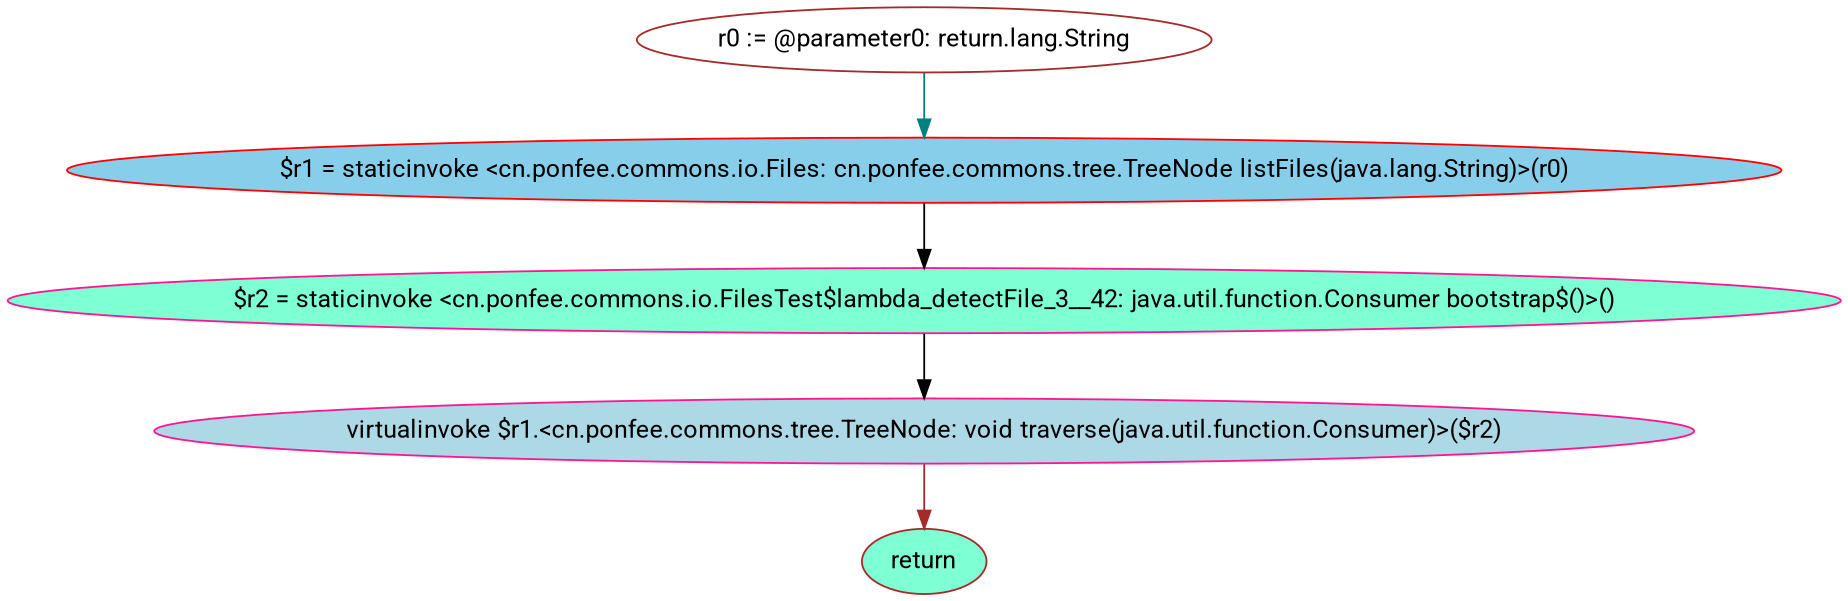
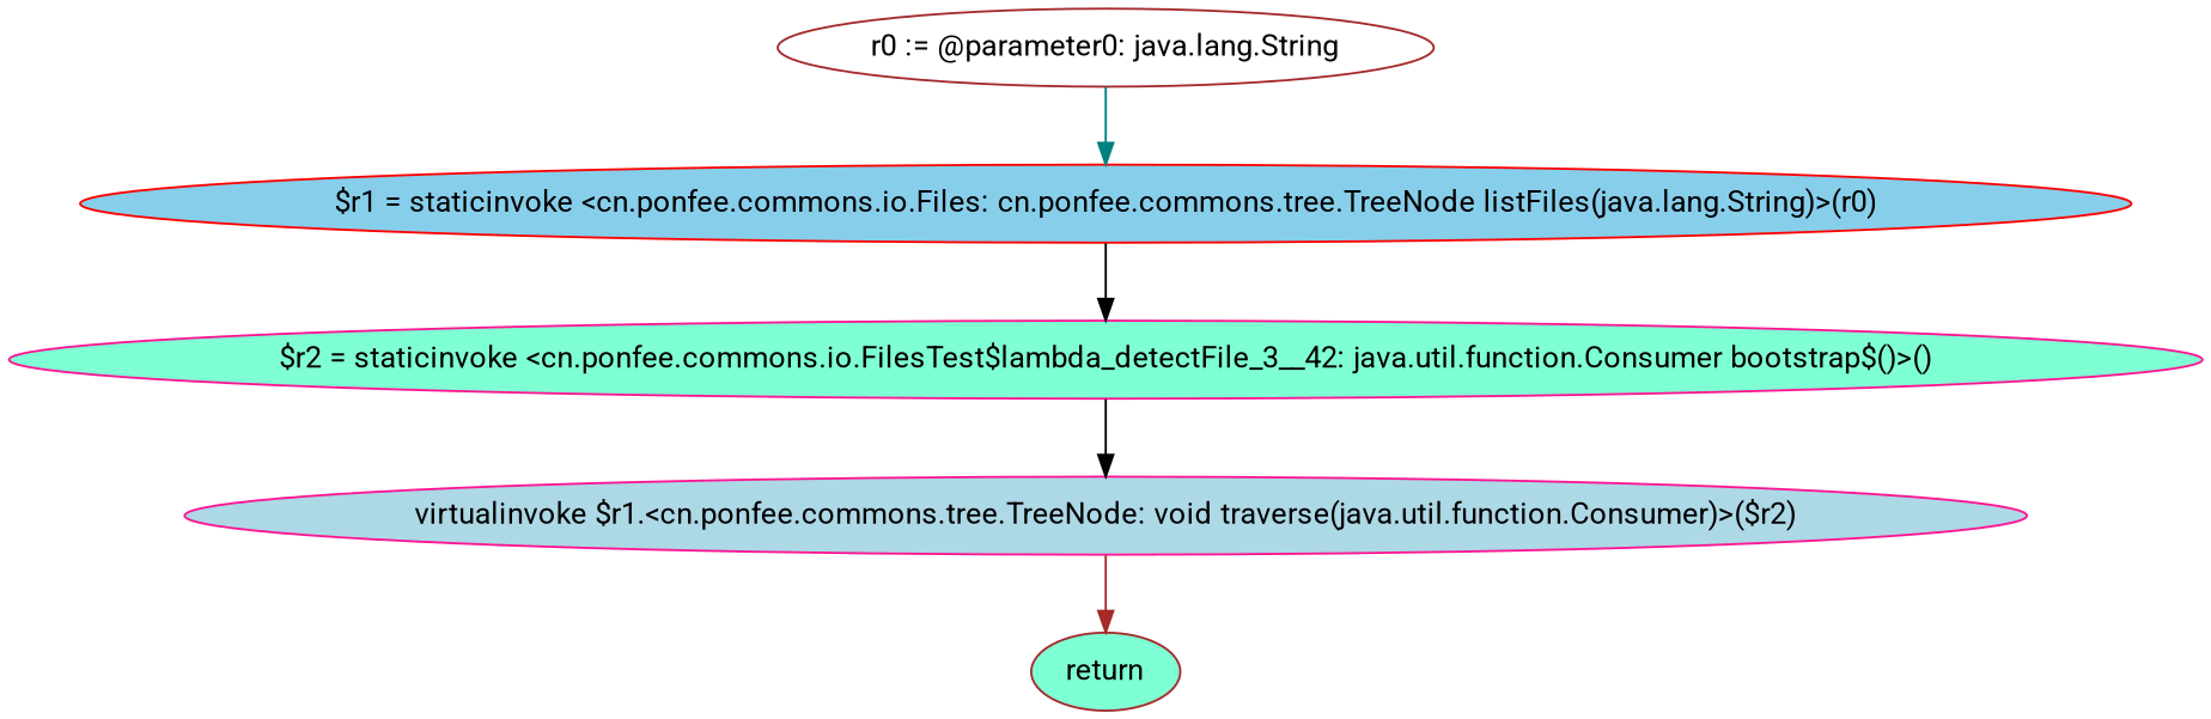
  digraph {
    fontname=Roboto
    node [style=filled fillcolor=aquamarine color=brown fontname=Roboto]
    edge [color=black fontname=Roboto]
-   "r0 := @parameter0: java.lang.String" [fillcolor=white label="r0 := @parameter0: return.lang.String"]
+   "r0 := @parameter0: java.lang.String" [fillcolor=white]
    "$r1 = staticinvoke <cn.ponfee.commons.io.Files: cn.ponfee.commons.tree.TreeNode listFiles(java.lang.String)>(r0)" [fillcolor=skyblue color=red]
    "$r2 = staticinvoke <cn.ponfee.commons.io.FilesTest$lambda_detectFile_3__42: java.util.function.Consumer bootstrap$()>()" [color=deeppink]
    "virtualinvoke $r1.<cn.ponfee.commons.tree.TreeNode: void traverse(java.util.function.Consumer)>($r2)" [fillcolor=lightblue color=deeppink]
    return
    "r0 := @parameter0: java.lang.String" -> "$r1 = staticinvoke <cn.ponfee.commons.io.Files: cn.ponfee.commons.tree.TreeNode listFiles(java.lang.String)>(r0)" [color=teal]
    "$r1 = staticinvoke <cn.ponfee.commons.io.Files: cn.ponfee.commons.tree.TreeNode listFiles(java.lang.String)>(r0)" -> "$r2 = staticinvoke <cn.ponfee.commons.io.FilesTest$lambda_detectFile_3__42: java.util.function.Consumer bootstrap$()>()"
    "$r2 = staticinvoke <cn.ponfee.commons.io.FilesTest$lambda_detectFile_3__42: java.util.function.Consumer bootstrap$()>()" -> "virtualinvoke $r1.<cn.ponfee.commons.tree.TreeNode: void traverse(java.util.function.Consumer)>($r2)"
    "virtualinvoke $r1.<cn.ponfee.commons.tree.TreeNode: void traverse(java.util.function.Consumer)>($r2)" -> return [color=brown]
  }
